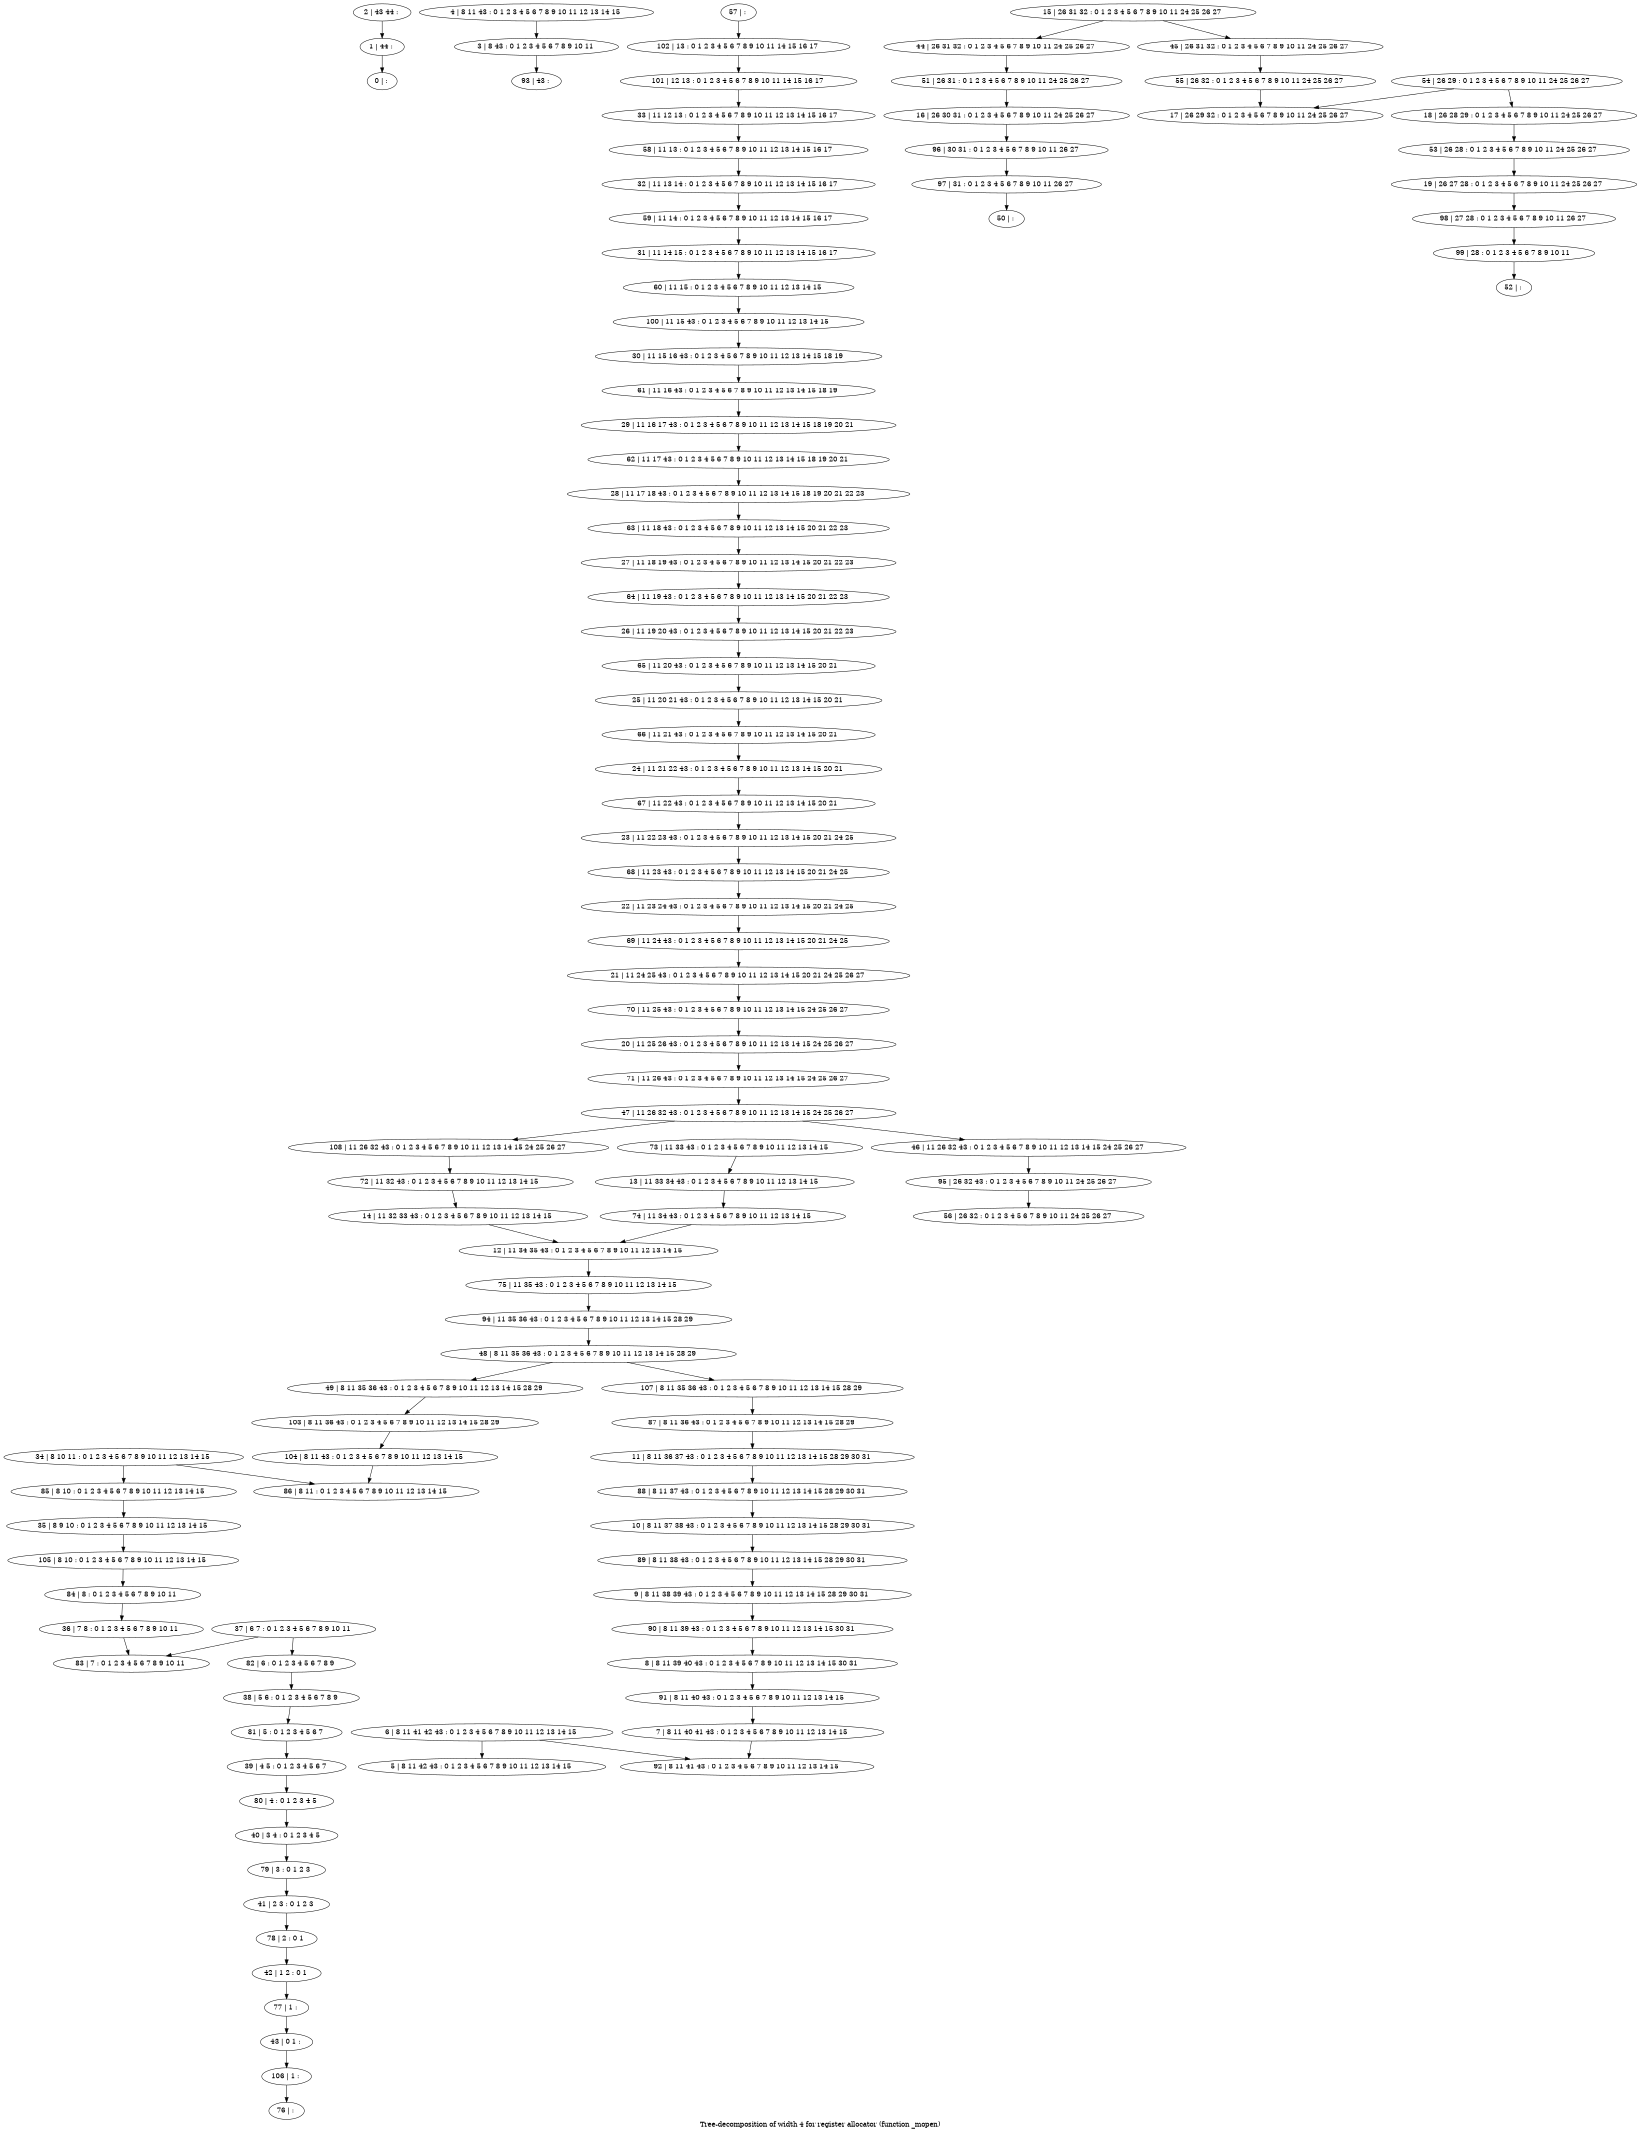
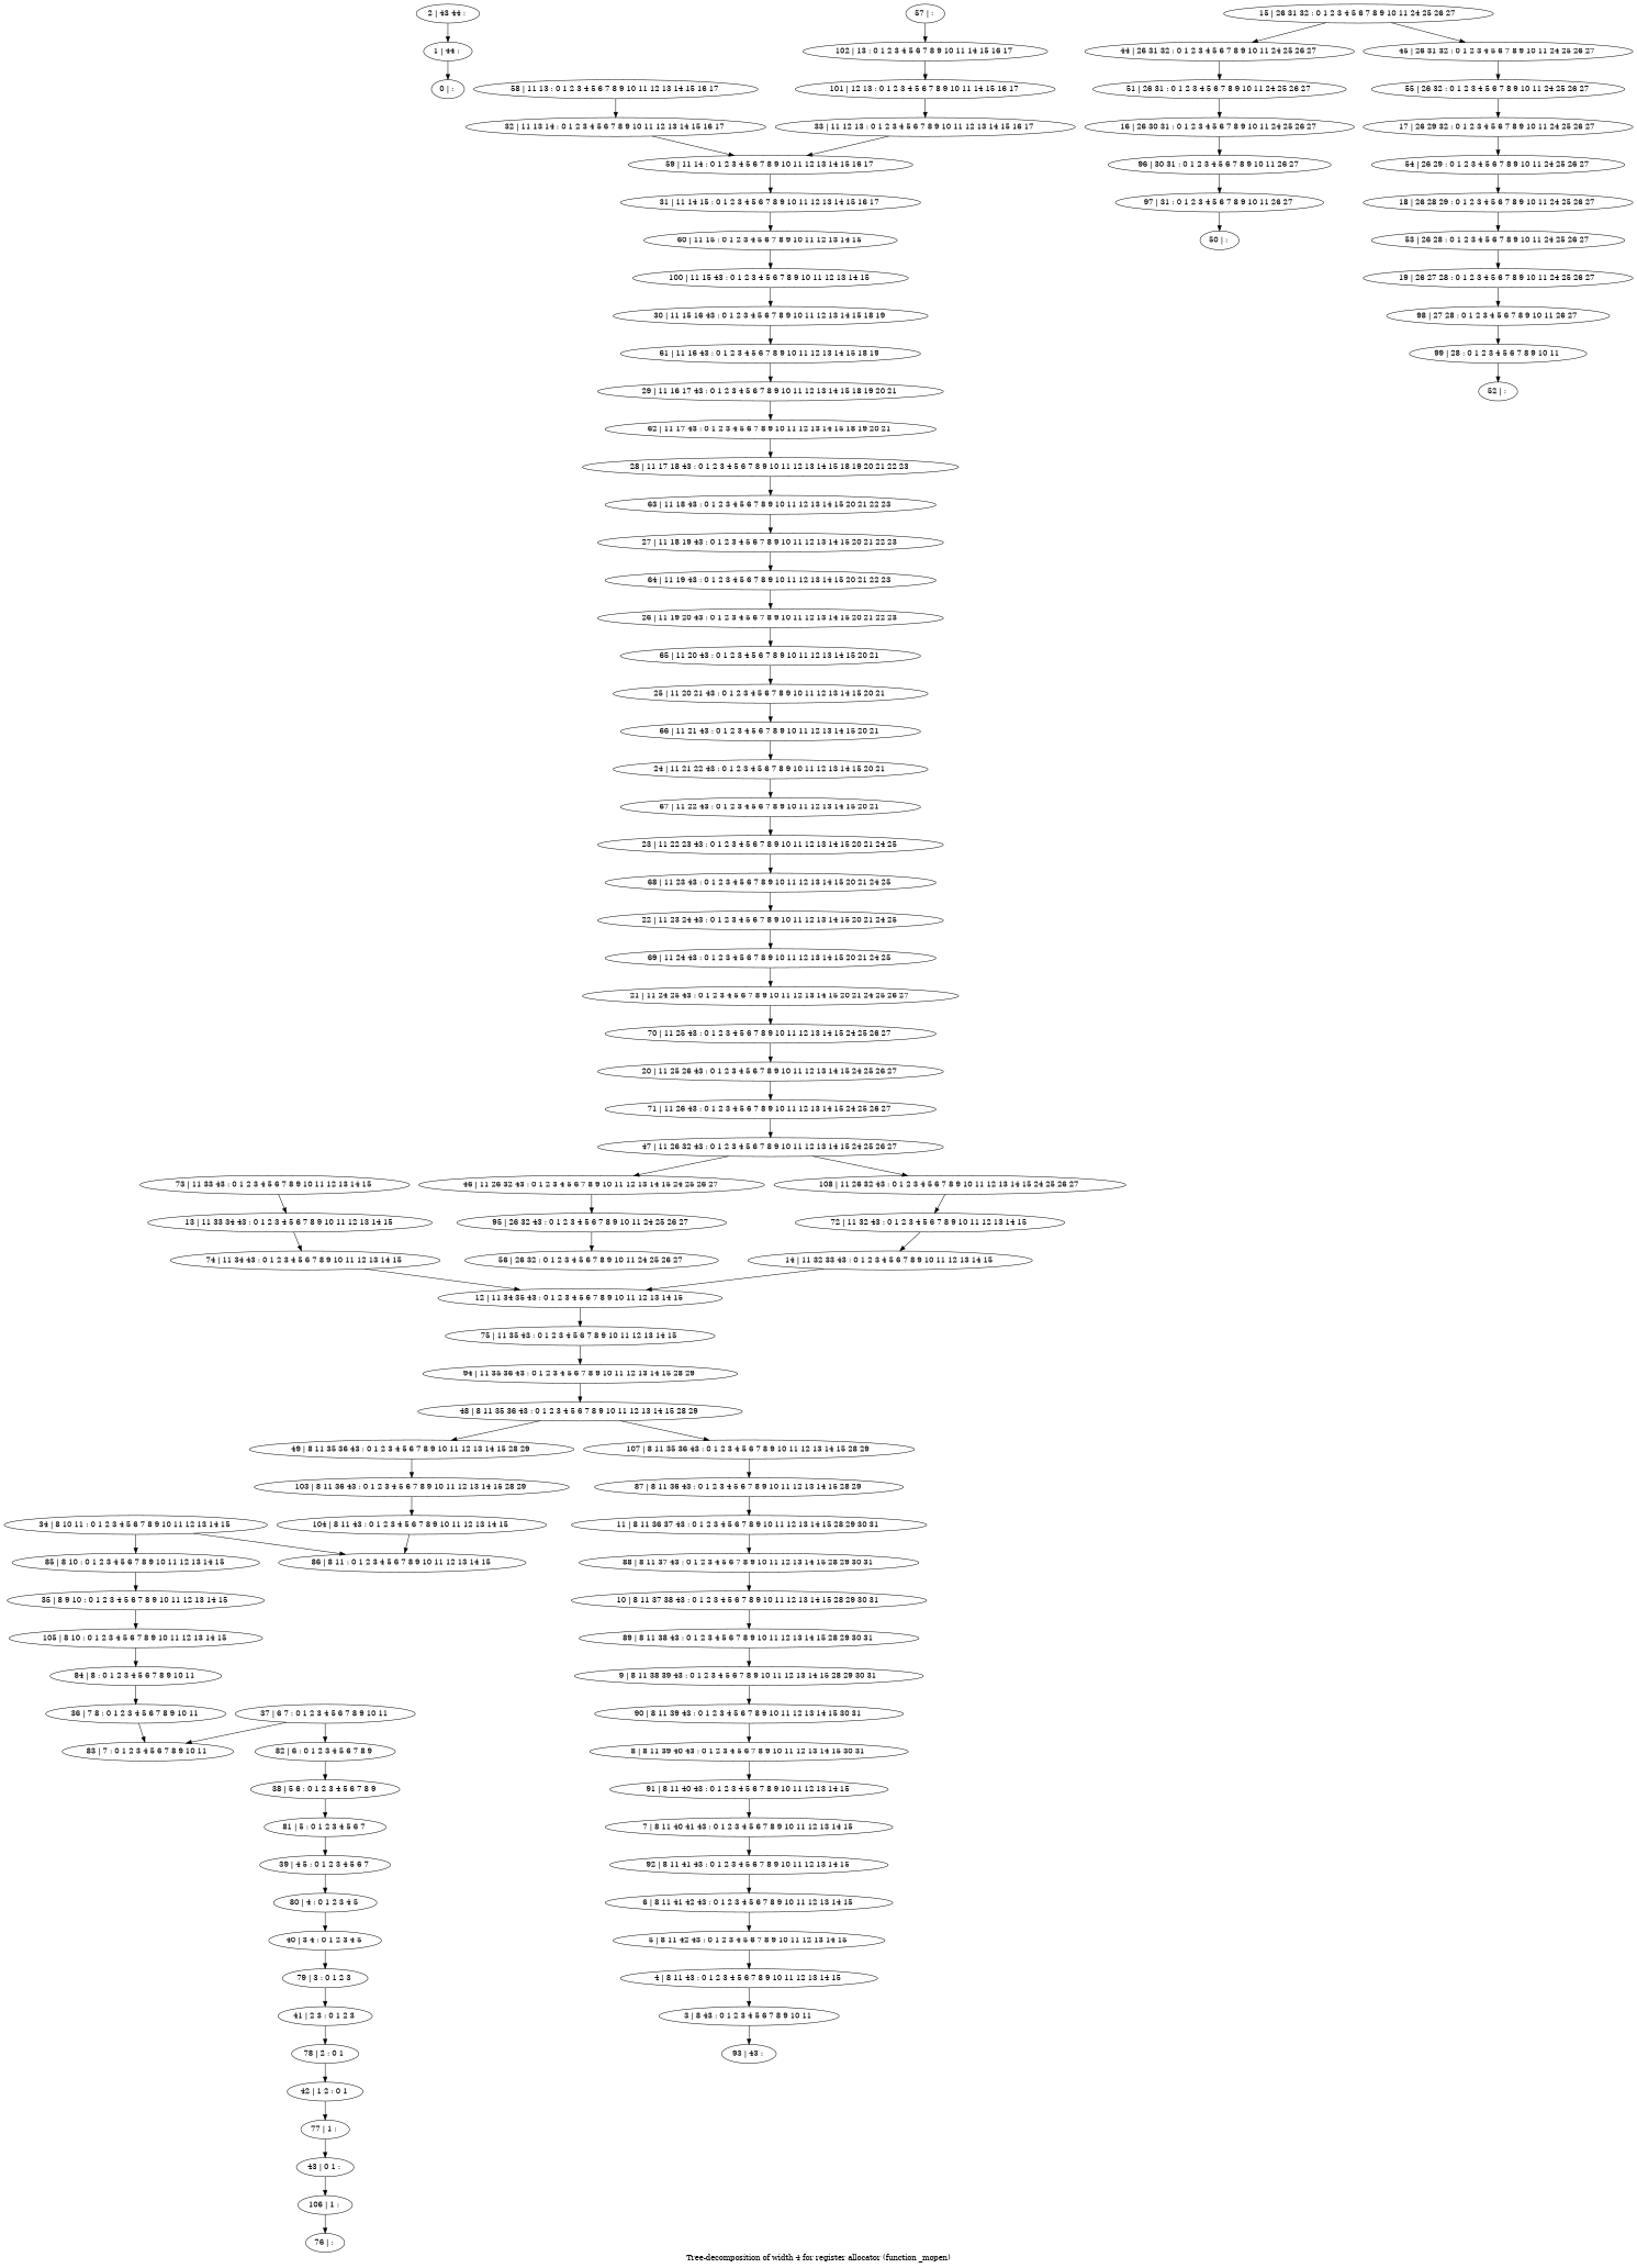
  digraph {
    label="Tree-decomposition of width 4 for register allocator (function _mopen)"
    n1 [label="0 | : "]
    n2 [label="1 | 44 : "]
    n3 [label="2 | 43 44 : "]
    n4 [label="3 | 8 43 : 0 1 2 3 4 5 6 7 8 9 10 11 "]
    n5 [label="93 | 43 : "]
    n6 [label="4 | 8 11 43 : 0 1 2 3 4 5 6 7 8 9 10 11 12 13 14 15 "]
    n7 [label="5 | 8 11 42 43 : 0 1 2 3 4 5 6 7 8 9 10 11 12 13 14 15 "]
    n8 [label="6 | 8 11 41 42 43 : 0 1 2 3 4 5 6 7 8 9 10 11 12 13 14 15 "]
    n9 [label="7 | 8 11 40 41 43 : 0 1 2 3 4 5 6 7 8 9 10 11 12 13 14 15 "]
    n10 [label="92 | 8 11 41 43 : 0 1 2 3 4 5 6 7 8 9 10 11 12 13 14 15 "]
    n11 [label="8 | 8 11 39 40 43 : 0 1 2 3 4 5 6 7 8 9 10 11 12 13 14 15 30 31 "]
    n12 [label="91 | 8 11 40 43 : 0 1 2 3 4 5 6 7 8 9 10 11 12 13 14 15 "]
    n13 [label="9 | 8 11 38 39 43 : 0 1 2 3 4 5 6 7 8 9 10 11 12 13 14 15 28 29 30 31 "]
    n14 [label="90 | 8 11 39 43 : 0 1 2 3 4 5 6 7 8 9 10 11 12 13 14 15 30 31 "]
    n15 [label="10 | 8 11 37 38 43 : 0 1 2 3 4 5 6 7 8 9 10 11 12 13 14 15 28 29 30 31 "]
    n16 [label="89 | 8 11 38 43 : 0 1 2 3 4 5 6 7 8 9 10 11 12 13 14 15 28 29 30 31 "]
    n17 [label="11 | 8 11 36 37 43 : 0 1 2 3 4 5 6 7 8 9 10 11 12 13 14 15 28 29 30 31 "]
    n18 [label="88 | 8 11 37 43 : 0 1 2 3 4 5 6 7 8 9 10 11 12 13 14 15 28 29 30 31 "]
    n19 [label="12 | 11 34 35 43 : 0 1 2 3 4 5 6 7 8 9 10 11 12 13 14 15 "]
    n20 [label="75 | 11 35 43 : 0 1 2 3 4 5 6 7 8 9 10 11 12 13 14 15 "]
    n21 [label="94 | 11 35 36 43 : 0 1 2 3 4 5 6 7 8 9 10 11 12 13 14 15 28 29 "]
    n22 [label="13 | 11 33 34 43 : 0 1 2 3 4 5 6 7 8 9 10 11 12 13 14 15 "]
    n23 [label="74 | 11 34 43 : 0 1 2 3 4 5 6 7 8 9 10 11 12 13 14 15 "]
    n24 [label="14 | 11 32 33 43 : 0 1 2 3 4 5 6 7 8 9 10 11 12 13 14 15 "]
    n25 [label="73 | 11 33 43 : 0 1 2 3 4 5 6 7 8 9 10 11 12 13 14 15 "]
    n26 [label="15 | 26 31 32 : 0 1 2 3 4 5 6 7 8 9 10 11 24 25 26 27 "]
    n27 [label="44 | 26 31 32 : 0 1 2 3 4 5 6 7 8 9 10 11 24 25 26 27 "]
    n28 [label="45 | 26 31 32 : 0 1 2 3 4 5 6 7 8 9 10 11 24 25 26 27 "]
    n29 [label="51 | 26 31 : 0 1 2 3 4 5 6 7 8 9 10 11 24 25 26 27 "]
    n30 [label="55 | 26 32 : 0 1 2 3 4 5 6 7 8 9 10 11 24 25 26 27 "]
    n31 [label="16 | 26 30 31 : 0 1 2 3 4 5 6 7 8 9 10 11 24 25 26 27 "]
    n32 [label="96 | 30 31 : 0 1 2 3 4 5 6 7 8 9 10 11 26 27 "]
    n33 [label="97 | 31 : 0 1 2 3 4 5 6 7 8 9 10 11 26 27 "]
    n34 [label="17 | 26 29 32 : 0 1 2 3 4 5 6 7 8 9 10 11 24 25 26 27 "]
    n35 [label="54 | 26 29 : 0 1 2 3 4 5 6 7 8 9 10 11 24 25 26 27 "]
    n36 [label="18 | 26 28 29 : 0 1 2 3 4 5 6 7 8 9 10 11 24 25 26 27 "]
    n37 [label="53 | 26 28 : 0 1 2 3 4 5 6 7 8 9 10 11 24 25 26 27 "]
    n38 [label="19 | 26 27 28 : 0 1 2 3 4 5 6 7 8 9 10 11 24 25 26 27 "]
    n39 [label="98 | 27 28 : 0 1 2 3 4 5 6 7 8 9 10 11 26 27 "]
    n40 [label="99 | 28 : 0 1 2 3 4 5 6 7 8 9 10 11 "]
    n41 [label="20 | 11 25 26 43 : 0 1 2 3 4 5 6 7 8 9 10 11 12 13 14 15 24 25 26 27 "]
    n42 [label="71 | 11 26 43 : 0 1 2 3 4 5 6 7 8 9 10 11 12 13 14 15 24 25 26 27 "]
    n43 [label="47 | 11 26 32 43 : 0 1 2 3 4 5 6 7 8 9 10 11 12 13 14 15 24 25 26 27 "]
    n44 [label="21 | 11 24 25 43 : 0 1 2 3 4 5 6 7 8 9 10 11 12 13 14 15 20 21 24 25 26 27 "]
    n45 [label="70 | 11 25 43 : 0 1 2 3 4 5 6 7 8 9 10 11 12 13 14 15 24 25 26 27 "]
    n46 [label="22 | 11 23 24 43 : 0 1 2 3 4 5 6 7 8 9 10 11 12 13 14 15 20 21 24 25 "]
    n47 [label="69 | 11 24 43 : 0 1 2 3 4 5 6 7 8 9 10 11 12 13 14 15 20 21 24 25 "]
    n48 [label="23 | 11 22 23 43 : 0 1 2 3 4 5 6 7 8 9 10 11 12 13 14 15 20 21 24 25 "]
    n49 [label="68 | 11 23 43 : 0 1 2 3 4 5 6 7 8 9 10 11 12 13 14 15 20 21 24 25 "]
    n50 [label="24 | 11 21 22 43 : 0 1 2 3 4 5 6 7 8 9 10 11 12 13 14 15 20 21 "]
    n51 [label="67 | 11 22 43 : 0 1 2 3 4 5 6 7 8 9 10 11 12 13 14 15 20 21 "]
    n52 [label="25 | 11 20 21 43 : 0 1 2 3 4 5 6 7 8 9 10 11 12 13 14 15 20 21 "]
    n53 [label="66 | 11 21 43 : 0 1 2 3 4 5 6 7 8 9 10 11 12 13 14 15 20 21 "]
    n54 [label="26 | 11 19 20 43 : 0 1 2 3 4 5 6 7 8 9 10 11 12 13 14 15 20 21 22 23 "]
    n55 [label="65 | 11 20 43 : 0 1 2 3 4 5 6 7 8 9 10 11 12 13 14 15 20 21 "]
    n56 [label="27 | 11 18 19 43 : 0 1 2 3 4 5 6 7 8 9 10 11 12 13 14 15 20 21 22 23 "]
    n57 [label="64 | 11 19 43 : 0 1 2 3 4 5 6 7 8 9 10 11 12 13 14 15 20 21 22 23 "]
    n58 [label="28 | 11 17 18 43 : 0 1 2 3 4 5 6 7 8 9 10 11 12 13 14 15 18 19 20 21 22 23 "]
    n59 [label="63 | 11 18 43 : 0 1 2 3 4 5 6 7 8 9 10 11 12 13 14 15 20 21 22 23 "]
    n60 [label="29 | 11 16 17 43 : 0 1 2 3 4 5 6 7 8 9 10 11 12 13 14 15 18 19 20 21 "]
    n61 [label="62 | 11 17 43 : 0 1 2 3 4 5 6 7 8 9 10 11 12 13 14 15 18 19 20 21 "]
    n62 [label="30 | 11 15 16 43 : 0 1 2 3 4 5 6 7 8 9 10 11 12 13 14 15 18 19 "]
    n63 [label="61 | 11 16 43 : 0 1 2 3 4 5 6 7 8 9 10 11 12 13 14 15 18 19 "]
    n64 [label="31 | 11 14 15 : 0 1 2 3 4 5 6 7 8 9 10 11 12 13 14 15 16 17 "]
    n65 [label="60 | 11 15 : 0 1 2 3 4 5 6 7 8 9 10 11 12 13 14 15 "]
    n66 [label="100 | 11 15 43 : 0 1 2 3 4 5 6 7 8 9 10 11 12 13 14 15 "]
    n67 [label="32 | 11 13 14 : 0 1 2 3 4 5 6 7 8 9 10 11 12 13 14 15 16 17 "]
    n68 [label="59 | 11 14 : 0 1 2 3 4 5 6 7 8 9 10 11 12 13 14 15 16 17 "]
    n69 [label="33 | 11 12 13 : 0 1 2 3 4 5 6 7 8 9 10 11 12 13 14 15 16 17 "]
    n70 [label="58 | 11 13 : 0 1 2 3 4 5 6 7 8 9 10 11 12 13 14 15 16 17 "]
    n71 [label="34 | 8 10 11 : 0 1 2 3 4 5 6 7 8 9 10 11 12 13 14 15 "]
    n72 [label="85 | 8 10 : 0 1 2 3 4 5 6 7 8 9 10 11 12 13 14 15 "]
    n73 [label="86 | 8 11 : 0 1 2 3 4 5 6 7 8 9 10 11 12 13 14 15 "]
    n74 [label="35 | 8 9 10 : 0 1 2 3 4 5 6 7 8 9 10 11 12 13 14 15 "]
    n75 [label="105 | 8 10 : 0 1 2 3 4 5 6 7 8 9 10 11 12 13 14 15 "]
    n76 [label="84 | 8 : 0 1 2 3 4 5 6 7 8 9 10 11 "]
    n77 [label="36 | 7 8 : 0 1 2 3 4 5 6 7 8 9 10 11 "]
    n78 [label="83 | 7 : 0 1 2 3 4 5 6 7 8 9 10 11 "]
    n79 [label="37 | 6 7 : 0 1 2 3 4 5 6 7 8 9 10 11 "]
    n80 [label="82 | 6 : 0 1 2 3 4 5 6 7 8 9 "]
    n81 [label="38 | 5 6 : 0 1 2 3 4 5 6 7 8 9 "]
    n82 [label="81 | 5 : 0 1 2 3 4 5 6 7 "]
    n83 [label="39 | 4 5 : 0 1 2 3 4 5 6 7 "]
    n84 [label="80 | 4 : 0 1 2 3 4 5 "]
    n85 [label="40 | 3 4 : 0 1 2 3 4 5 "]
    n86 [label="79 | 3 : 0 1 2 3 "]
    n87 [label="41 | 2 3 : 0 1 2 3 "]
    n88 [label="78 | 2 : 0 1 "]
    n89 [label="42 | 1 2 : 0 1 "]
    n90 [label="77 | 1 : "]
    n91 [label="43 | 0 1 : "]
    n92 [label="106 | 1 : "]
    n93 [label="76 | : "]
    n94 [label="46 | 11 26 32 43 : 0 1 2 3 4 5 6 7 8 9 10 11 12 13 14 15 24 25 26 27 "]
    n95 [label="95 | 26 32 43 : 0 1 2 3 4 5 6 7 8 9 10 11 24 25 26 27 "]
    n96 [label="56 | 26 32 : 0 1 2 3 4 5 6 7 8 9 10 11 24 25 26 27 "]
    n97 [label="108 | 11 26 32 43 : 0 1 2 3 4 5 6 7 8 9 10 11 12 13 14 15 24 25 26 27 "]
    n98 [label="72 | 11 32 43 : 0 1 2 3 4 5 6 7 8 9 10 11 12 13 14 15 "]
    n99 [label="48 | 8 11 35 36 43 : 0 1 2 3 4 5 6 7 8 9 10 11 12 13 14 15 28 29 "]
    n100 [label="49 | 8 11 35 36 43 : 0 1 2 3 4 5 6 7 8 9 10 11 12 13 14 15 28 29 "]
    n101 [label="107 | 8 11 35 36 43 : 0 1 2 3 4 5 6 7 8 9 10 11 12 13 14 15 28 29 "]
    n102 [label="103 | 8 11 36 43 : 0 1 2 3 4 5 6 7 8 9 10 11 12 13 14 15 28 29 "]
    n103 [label="87 | 8 11 36 43 : 0 1 2 3 4 5 6 7 8 9 10 11 12 13 14 15 28 29 "]
    n104 [label="104 | 8 11 43 : 0 1 2 3 4 5 6 7 8 9 10 11 12 13 14 15 "]
    n105 [label="50 | : "]
    n106 [label="52 | : "]
    n107 [label="57 | : "]
    n108 [label="102 | 13 : 0 1 2 3 4 5 6 7 8 9 10 11 14 15 16 17 "]
    n109 [label="101 | 12 13 : 0 1 2 3 4 5 6 7 8 9 10 11 14 15 16 17 "]
    n2 -> n1
    n3 -> n2
    n4 -> n5
    n6 -> n4
+   n7 -> n6
    n8 -> n7
    n9 -> n10
-   n8 -> n10
+   n10 -> n8
    n11 -> n12
    n12 -> n9
    n13 -> n14
    n14 -> n11
    n15 -> n16
    n16 -> n13
    n17 -> n18
    n18 -> n15
    n19 -> n20
    n20 -> n21
    n21 -> n99
    n22 -> n23
    n23 -> n19
    n24 -> n19
    n25 -> n22
    n26 -> n27
    n26 -> n28
    n27 -> n29
    n28 -> n30
    n29 -> n31
    n30 -> n34
    n31 -> n32
    n32 -> n33
    n33 -> n105
-   n35 -> n34
+   n34 -> n35
    n35 -> n36
    n36 -> n37
    n37 -> n38
    n38 -> n39
    n39 -> n40
    n40 -> n106
    n41 -> n42
    n42 -> n43
    n43 -> n94
    n43 -> n97
    n44 -> n45
    n45 -> n41
    n46 -> n47
    n47 -> n44
    n48 -> n49
    n49 -> n46
    n50 -> n51
    n51 -> n48
    n52 -> n53
    n53 -> n50
    n54 -> n55
    n55 -> n52
    n56 -> n57
    n57 -> n54
    n58 -> n59
    n59 -> n56
    n60 -> n61
    n61 -> n58
    n62 -> n63
    n63 -> n60
    n64 -> n65
    n65 -> n66
    n66 -> n62
    n67 -> n68
    n68 -> n64
-   n69 -> n70
+   n69 -> n68
    n70 -> n67
    n71 -> n72
    n71 -> n73
    n72 -> n74
    n74 -> n75
    n75 -> n76
    n76 -> n77
    n77 -> n78
    n79 -> n78
    n79 -> n80
    n80 -> n81
    n81 -> n82
    n82 -> n83
    n83 -> n84
    n84 -> n85
    n85 -> n86
    n86 -> n87
    n87 -> n88
    n88 -> n89
    n89 -> n90
    n90 -> n91
    n91 -> n92
    n92 -> n93
    n94 -> n95
    n95 -> n96
    n97 -> n98
    n98 -> n24
    n99 -> n100
    n99 -> n101
    n100 -> n102
    n101 -> n103
    n102 -> n104
    n103 -> n17
    n104 -> n73
    n107 -> n108
    n108 -> n109
    n109 -> n69
  }
